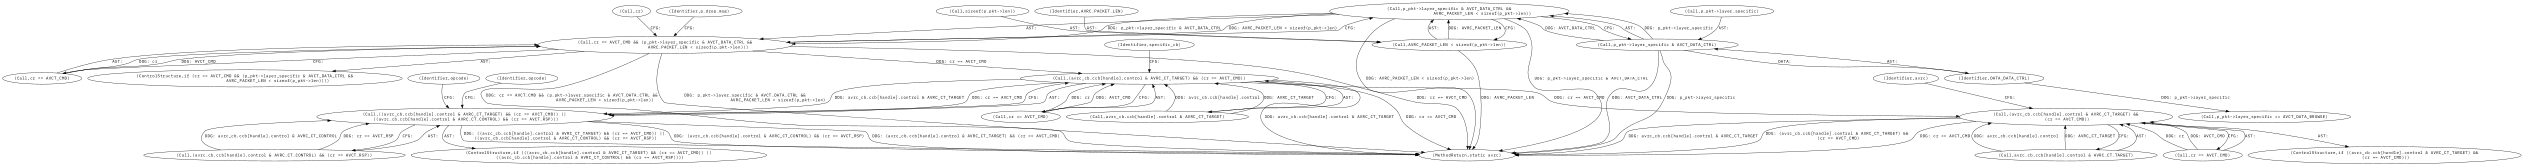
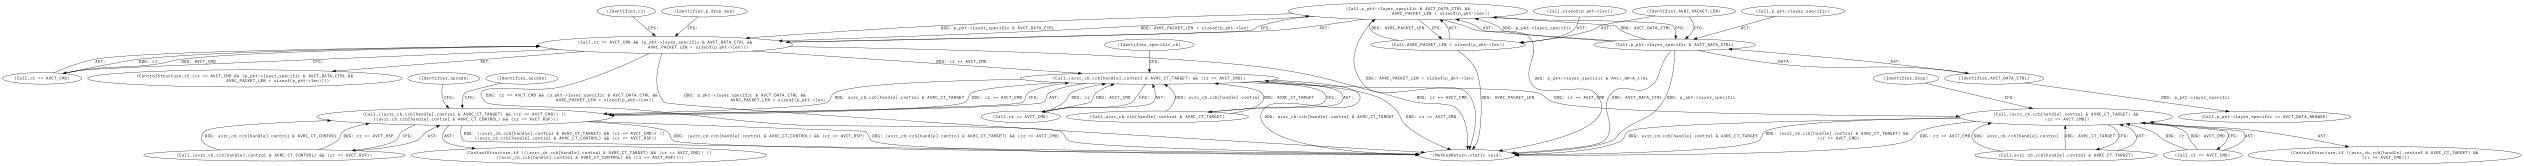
  digraph {
    fontname="IBM Plex Mono"
    node [fontname="IBM Plex Mono"]
    edge [fontname="IBM Plex Mono"]
    n1 [label="(Call,p_pkt->layer_specific & AVCT_DATA_CTRL &&\n                         AVRC_PACKET_LEN < sizeof(p_pkt->len))"]
    n2 [label="(Call,p_pkt->layer_specific & AVCT_DATA_CTRL)"]
    n3 [label="(Call,AVRC_PACKET_LEN < sizeof(p_pkt->len))"]
    n4 [label="(Call,cr == AVCT_CMD && (p_pkt->layer_specific & AVCT_DATA_CTRL &&\n                         AVRC_PACKET_LEN < sizeof(p_pkt->len)))"]
-   n5 [label="(MethodReturn,static avrc)"]
-   n6 [label="(Identifier,DATA_DATA_CTRL)"]
+   n5 [label="(MethodReturn,static void)"]
+   n6 [label="(Identifier,AVCT_DATA_CTRL)"]
    n7 [label="(Call,(avrc_cb.ccb[handle].control & AVRC_CT_TARGET) && (cr == AVCT_CMD))"]
    n8 [label="(Call,cr == AVCT_CMD)"]
    n9 [label="(ControlStructure,if (cr == AVCT_CMD && (p_pkt->layer_specific & AVCT_DATA_CTRL &&\n                         AVRC_PACKET_LEN < sizeof(p_pkt->len))))"]
    n10 [label="(Call,p_pkt->layer_specific == AVCT_DATA_BROWSE)"]
    n11 [label="(Call,sizeof(p_pkt->len))"]
    n12 [label="(Call,((avrc_cb.ccb[handle].control & AVRC_CT_TARGET) && (cr == AVCT_CMD)) ||\n ((avrc_cb.ccb[handle].control & AVRC_CT_CONTROL) && (cr == AVCT_RSP)))"]
    n13 [label="(Call,(avrc_cb.ccb[handle].control & AVRC_CT_TARGET) &&\n (cr == AVCT_CMD))"]
    n14 [label="(Call,cr == AVCT_CMD)"]
    n15 [label="(Call,avrc_cb.ccb[handle].control & AVRC_CT_TARGET)"]
    n16 [label="(Call,(avrc_cb.ccb[handle].control & AVRC_CT_CONTROL) && (cr == AVCT_RSP))"]
    n17 [label="(ControlStructure,if (((avrc_cb.ccb[handle].control & AVRC_CT_TARGET) && (cr == AVCT_CMD)) ||\n ((avrc_cb.ccb[handle].control & AVRC_CT_CONTROL) && (cr == AVCT_RSP))))"]
    n18 [label="(Call,avrc_cb.ccb[handle].control & AVRC_CT_TARGET)"]
    n19 [label="(ControlStructure,if ((avrc_cb.ccb[handle].control & AVRC_CT_TARGET) &&\n (cr == AVCT_CMD)))"]
    n20 [label="(Call,cr == AVCT_CMD)"]
-   n21 [label="(Call,cr)"]
+   n21 [label="(Identifier,cr)"]
    n22 [label="(Identifier,specific_cb)"]
    n23 [label="(Identifier,p_drop_msg)"]
    n24 [label="(Call,p_pkt->layer_specific)"]
    n25 [label="(Identifier,opcode)"]
-   n26 [label="(Identifier,avrc)"]
+   n26 [label="(Identifier,drop)"]
    n27 [label="(Identifier,opcode)"]
    n28 [label="(Identifier,AVRC_PACKET_LEN)"]
    n1 -> n2 [label="CFG: "]
    n1 -> n3 [label="CFG: "]
    n1 -> n4 [label="AST: "]
    n1 -> n4 [label="DDG: p_pkt->layer_specific & AVCT_DATA_CTRL"]
    n1 -> n4 [label="DDG: AVRC_PACKET_LEN < sizeof(p_pkt->len)"]
    n1 -> n5 [label="DDG: AVRC_PACKET_LEN < sizeof(p_pkt->len)"]
    n1 -> n5 [label="DDG: p_pkt->layer_specific & AVCT_DATA_CTRL"]
    n2 -> n1 [label="AST: "]
    n2 -> n1 [label="DDG: p_pkt->layer_specific"]
    n2 -> n1 [label="DDG: AVCT_DATA_CTRL"]
    n2 -> n5 [label="DDG: AVCT_DATA_CTRL"]
    n2 -> n5 [label="DDG: p_pkt->layer_specific"]
    n2 -> n6 [label="DATA: "]
    n3 -> n1 [label="AST: "]
    n3 -> n1 [label="DDG: AVRC_PACKET_LEN"]
    n3 -> n5 [label="DDG: AVRC_PACKET_LEN"]
    n4 -> n1 [label="CFG: "]
    n4 -> n5 [label="DDG: cr == AVCT_CMD && (p_pkt->layer_specific & AVCT_DATA_CTRL &&\n                         AVRC_PACKET_LEN < sizeof(p_pkt->len))"]
    n4 -> n5 [label="DDG: p_pkt->layer_specific & AVCT_DATA_CTRL &&\n                         AVRC_PACKET_LEN < sizeof(p_pkt->len)"]
    n4 -> n5 [label="DDG: cr == AVCT_CMD"]
    n4 -> n7 [label="DDG: cr == AVCT_CMD"]
    n4 -> n8 [label="CFG: "]
    n4 -> n9 [label="AST: "]
    n6 -> n2 [label="AST: "]
    n6 -> n10 [label="DDG: p_pkt->layer_specific"]
    n7 -> n5 [label="DDG: avrc_cb.ccb[handle].control & AVRC_CT_TARGET"]
    n7 -> n5 [label="DDG: cr == AVCT_CMD"]
    n7 -> n12 [label="AST: "]
    n7 -> n12 [label="DDG: avrc_cb.ccb[handle].control & AVRC_CT_TARGET"]
    n7 -> n12 [label="DDG: cr == AVCT_CMD"]
    n7 -> n13 [label="DDG: cr == AVCT_CMD"]
    n7 -> n14 [label="CFG: "]
    n7 -> n15 [label="CFG: "]
    n8 -> n4 [label="AST: "]
    n8 -> n4 [label="DDG: cr"]
    n8 -> n4 [label="DDG: AVCT_CMD"]
    n11 -> n3 [label="AST: "]
    n12 -> n5 [label="DDG: (avrc_cb.ccb[handle].control & AVRC_CT_CONTROL) && (cr == AVCT_RSP)"]
    n12 -> n5 [label="DDG: (avrc_cb.ccb[handle].control & AVRC_CT_TARGET) && (cr == AVCT_CMD)"]
    n12 -> n5 [label="DDG: ((avrc_cb.ccb[handle].control & AVRC_CT_TARGET) && (cr == AVCT_CMD)) ||\n ((avrc_cb.ccb[handle].control & AVRC_CT_CONTROL) && (cr == AVCT_RSP))"]
    n12 -> n7 [label="CFG: "]
    n12 -> n16 [label="CFG: "]
    n12 -> n17 [label="AST: "]
    n13 -> n5 [label="DDG: avrc_cb.ccb[handle].control & AVRC_CT_TARGET"]
    n13 -> n5 [label="DDG: (avrc_cb.ccb[handle].control & AVRC_CT_TARGET) &&\n (cr == AVCT_CMD)"]
    n13 -> n5 [label="DDG: cr == AVCT_CMD"]
    n13 -> n18 [label="CFG: "]
    n13 -> n19 [label="AST: "]
    n13 -> n20 [label="CFG: "]
    n14 -> n7 [label="AST: "]
    n14 -> n7 [label="DDG: cr"]
    n14 -> n7 [label="DDG: AVCT_CMD"]
    n15 -> n7 [label="AST: "]
    n15 -> n7 [label="DDG: avrc_cb.ccb[handle].control"]
    n15 -> n7 [label="DDG: AVRC_CT_TARGET"]
    n16 -> n12 [label="AST: "]
    n16 -> n12 [label="DDG: avrc_cb.ccb[handle].control & AVRC_CT_CONTROL"]
    n16 -> n12 [label="DDG: cr == AVCT_RSP"]
    n18 -> n13 [label="AST: "]
    n18 -> n13 [label="DDG: avrc_cb.ccb[handle].control"]
    n18 -> n13 [label="DDG: AVRC_CT_TARGET"]
    n20 -> n13 [label="AST: "]
    n20 -> n13 [label="DDG: cr"]
    n20 -> n13 [label="DDG: AVCT_CMD"]
    n21 -> n4 [label="CFG: "]
    n22 -> n7 [label="CFG: "]
    n23 -> n4 [label="CFG: "]
    n24 -> n2 [label="AST: "]
    n25 -> n12 [label="CFG: "]
    n26 -> n13 [label="CFG: "]
    n27 -> n12 [label="CFG: "]
+   n28 -> n2 [label="CFG: "]
    n28 -> n3 [label="AST: "]
  }
